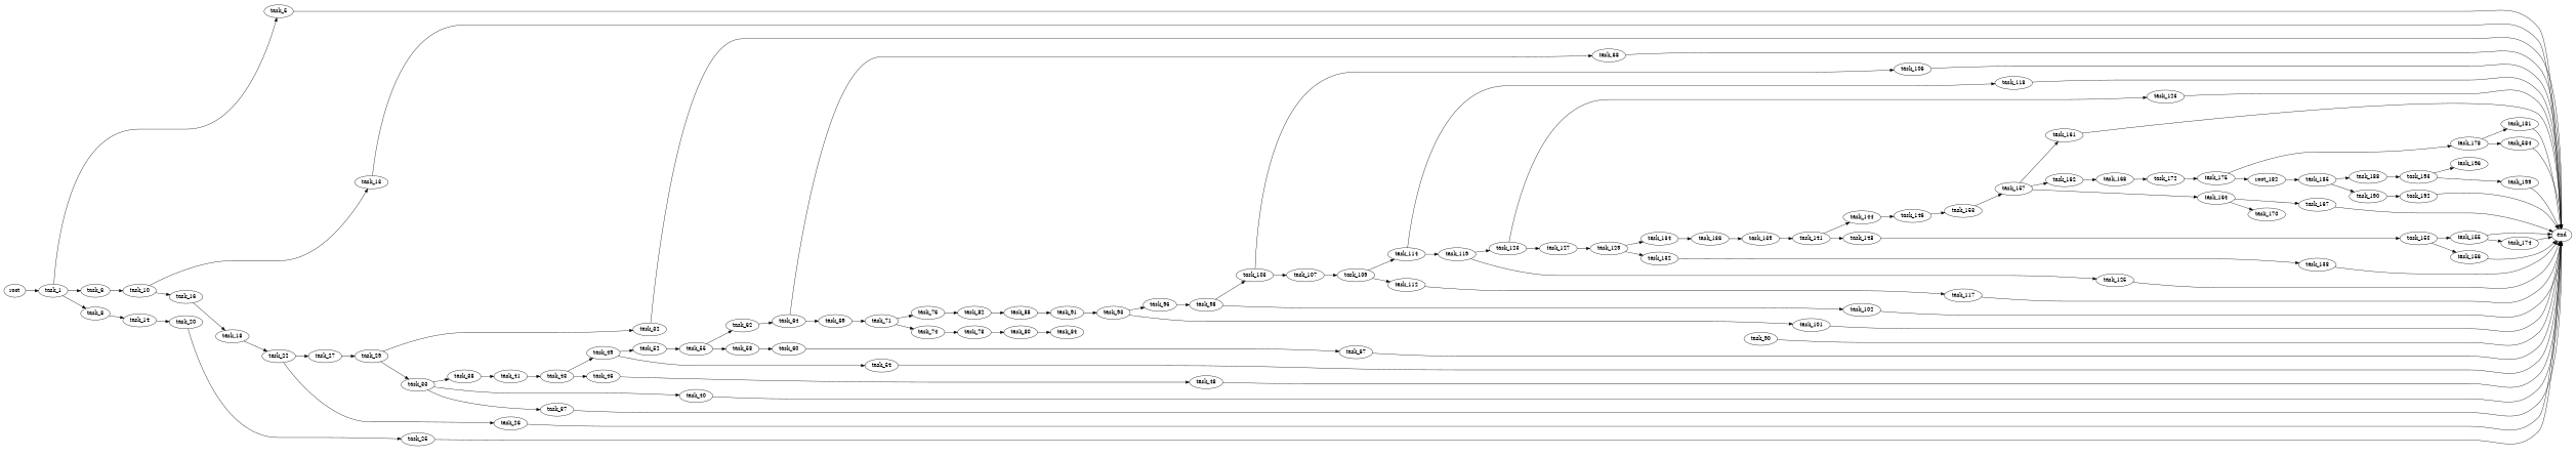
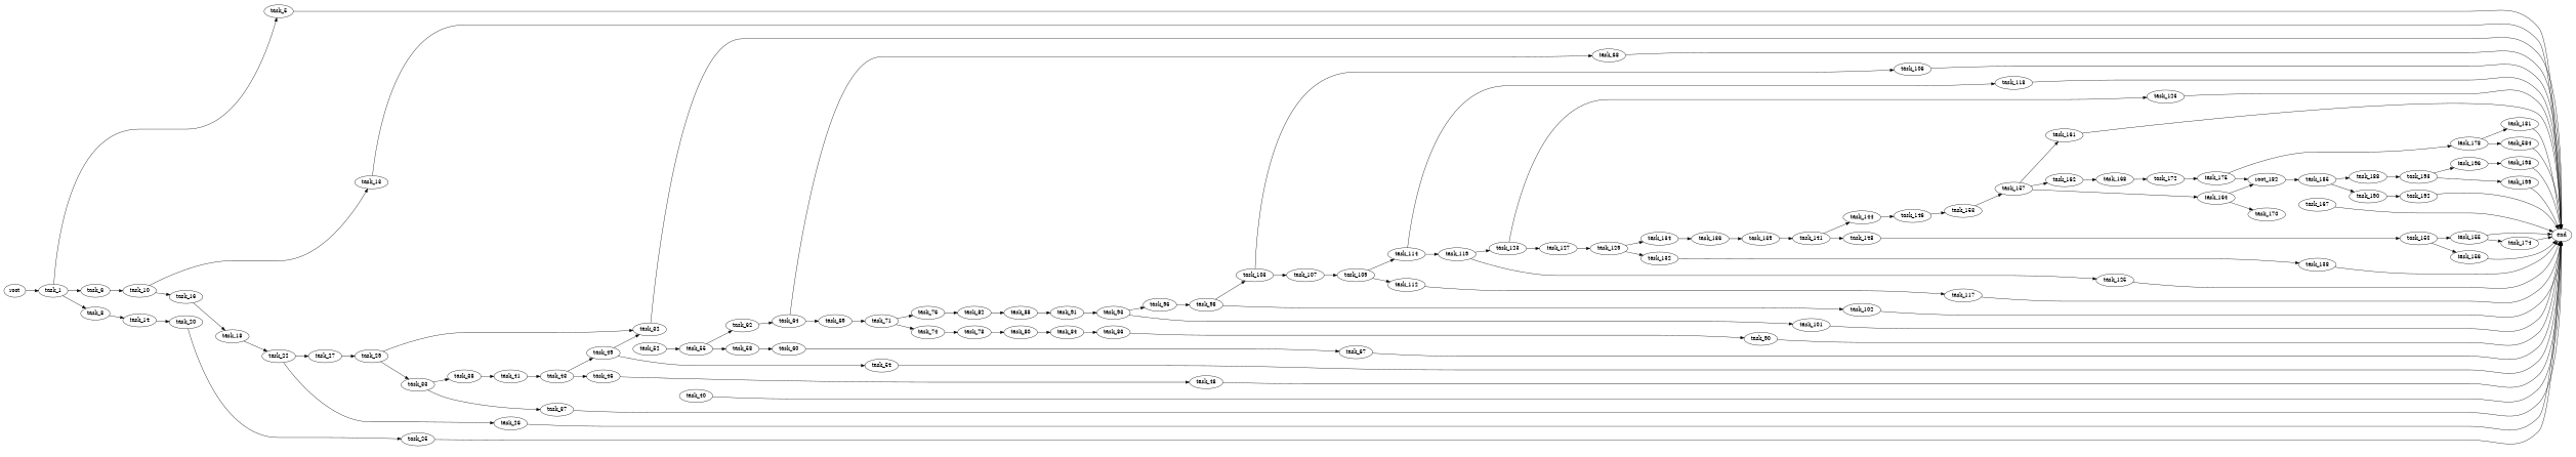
  digraph {
    rankdir=LR
    root
    task_1
    task_5
    task_6
    task_8
    end
    task_10
    task_14
    task_13
    task_16
    task_20
    task_18
    task_25
    task_22
    task_26
    task_27
    task_29
    task_32
    task_33
    task_37
    task_38
    task_40
    task_41
    task_43
    task_46
    task_49
    task_48
    task_52
    task_54
    task_55
    task_58
    task_62
    task_60
    task_64
    task_67
    task_68
    task_69
    task_71
    task_74
    task_76
    task_78
    task_82
    task_80
    task_88
    task_84
    task_91
+   task_86
    task_90
    task_93
    task_96
    task_101
    task_98
    task_102
    task_103
    task_106
    task_107
    task_109
    task_112
    task_114
    task_117
    task_118
    task_119
    n63 [label=task_125]
    task_123
    task_126
    task_127
    task_129
    task_132
    task_134
    task_138
    task_136
    task_139
    task_141
    task_144
    task_148
    task_146
    task_150
    task_153
    task_155
    task_156
    task_157
    task_161
    task_162
    task_164
    task_174
    task_168
    task_167
    task_170
    task_172
    task_175
    task_178
    n92 [label=root_182]
    task_181
    n94 [label=task_584]
    task_185
    task_188
    task_190
    task_193
    task_192
    task_196
    task_199
+   task_198
    root -> task_1
    task_1 -> task_5
    task_1 -> task_6
    task_1 -> task_8
    task_5 -> end
    task_6 -> task_10
    task_8 -> task_14
    task_10 -> task_13
    task_10 -> task_16
    task_14 -> task_20
    task_13 -> end
    task_16 -> task_18
    task_20 -> task_25
    task_18 -> task_22
    task_25 -> end
    task_22 -> task_26
    task_22 -> task_27
    task_26 -> end
    task_27 -> task_29
    task_29 -> task_32
    task_29 -> task_33
    task_32 -> end
    task_33 -> task_37
    task_33 -> task_38
-   task_33 -> task_40
    task_37 -> end
    task_38 -> task_41
    task_40 -> end
    task_41 -> task_43
    task_43 -> task_46
    task_43 -> task_49
    task_46 -> task_48
-   task_49 -> task_52
+   task_49 -> task_32
    task_49 -> task_54
    task_48 -> end
    task_52 -> task_55
    task_54 -> end
    task_55 -> task_58
    task_55 -> task_62
    task_58 -> task_60
    task_62 -> task_64
    task_60 -> task_67
    task_64 -> task_68
    task_64 -> task_69
    task_67 -> end
    task_68 -> end
    task_69 -> task_71
    task_71 -> task_74
    task_71 -> task_76
    task_74 -> task_78
    task_76 -> task_82
    task_78 -> task_80
    task_82 -> task_88
    task_80 -> task_84
    task_88 -> task_91
+   task_84 -> task_86
    task_91 -> task_93
+   task_86 -> task_90
    task_90 -> end
    task_93 -> task_96
    task_93 -> task_101
    task_96 -> task_98
    task_101 -> end
    task_98 -> task_102
    task_98 -> task_103
    task_102 -> end
    task_103 -> task_106
    task_103 -> task_107
    task_106 -> end
    task_107 -> task_109
    task_109 -> task_112
    task_109 -> task_114
    task_112 -> task_117
    task_114 -> task_118
    task_114 -> task_119
    task_117 -> end
    task_118 -> end
    task_119 -> n63
    task_119 -> task_123
    n63 -> end
    task_123 -> task_126
    task_123 -> task_127
    task_126 -> end
    task_127 -> task_129
    task_129 -> task_132
    task_129 -> task_134
    task_132 -> task_138
    task_134 -> task_136
    task_138 -> end
    task_136 -> task_139
    task_139 -> task_141
    task_141 -> task_144
    task_141 -> task_148
    task_144 -> task_146
    task_148 -> task_150
    task_146 -> task_153
    task_150 -> task_155
    task_150 -> task_156
    task_153 -> task_157
    task_155 -> end
    task_155 -> task_174
    task_156 -> end
    task_157 -> task_161
    task_157 -> task_162
    task_157 -> task_164
    task_161 -> end
    task_162 -> task_168
-   task_164 -> task_167
+   task_164 -> n92
    task_164 -> task_170
    task_174 -> end
    task_168 -> task_172
    task_167 -> end
    task_172 -> task_175
    task_175 -> task_178
    task_175 -> n92
    task_178 -> task_181
    task_178 -> n94
    n92 -> task_185
    task_181 -> end
    n94 -> end
    task_185 -> task_188
    task_185 -> task_190
    task_188 -> task_193
    task_190 -> task_192
    task_193 -> task_196
    task_193 -> task_199
    task_192 -> end
+   task_196 -> task_198
    task_199 -> end
+   task_198 -> end
  }
